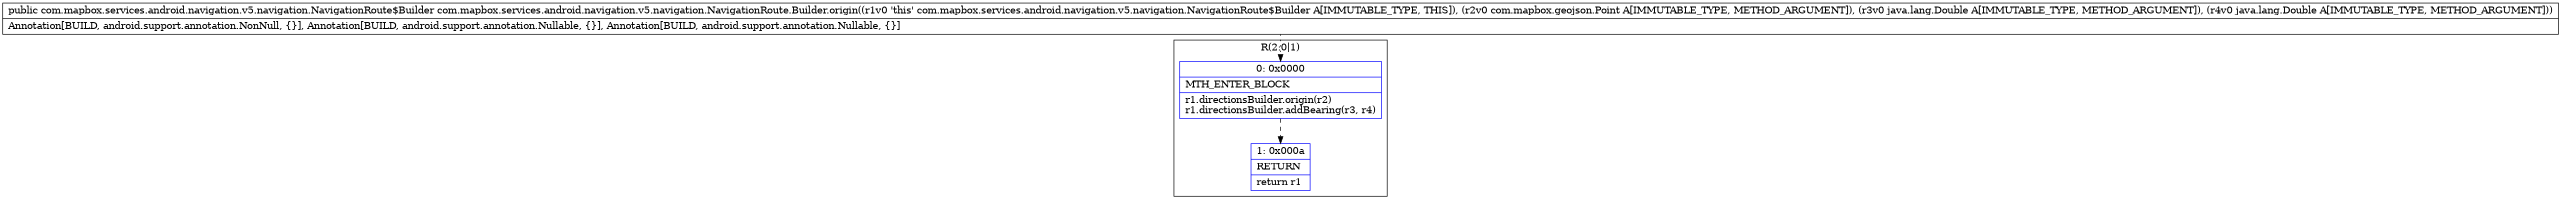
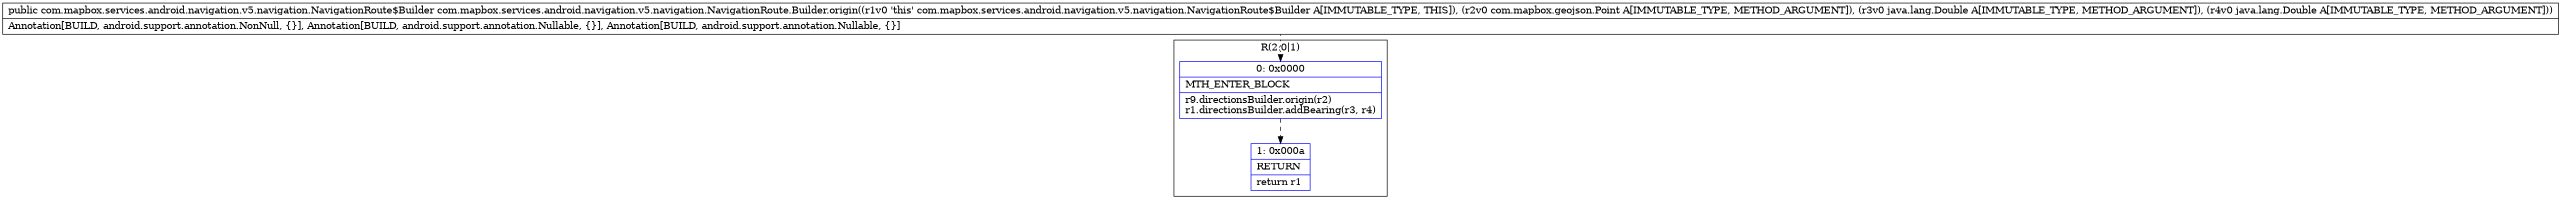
  digraph {
    node [color=blue shape=record]
-   n1 [label="{0\:\ 0x0000|MTH_ENTER_BLOCK\l|r1.directionsBuilder.origin(r2)\lr1.directionsBuilder.addBearing(r3, r4)\l}"]
+   n1 [label="{0\:\ 0x0000|MTH_ENTER_BLOCK\l|r9.directionsBuilder.origin(r2)\lr1.directionsBuilder.addBearing(r3, r4)\l}"]
    n2 [label="{1\:\ 0x000a|RETURN\l|return r1\l}"]
    n3 [label="{public com.mapbox.services.android.navigation.v5.navigation.NavigationRoute$Builder com.mapbox.services.android.navigation.v5.navigation.NavigationRoute.Builder.origin((r1v0 'this' com.mapbox.services.android.navigation.v5.navigation.NavigationRoute$Builder A[IMMUTABLE_TYPE, THIS]), (r2v0 com.mapbox.geojson.Point A[IMMUTABLE_TYPE, METHOD_ARGUMENT]), (r3v0 java.lang.Double A[IMMUTABLE_TYPE, METHOD_ARGUMENT]), (r4v0 java.lang.Double A[IMMUTABLE_TYPE, METHOD_ARGUMENT]))  | Annotation[BUILD, android.support.annotation.NonNull, \{\}], Annotation[BUILD, android.support.annotation.Nullable, \{\}], Annotation[BUILD, android.support.annotation.Nullable, \{\}]\l}" color=""]
    subgraph cluster_1 {
      label="R(2:0|1)"
      n1
      n2
    }
    n1 -> n2 [style=dashed]
    n3 -> n1 [style=dotted]
  }
